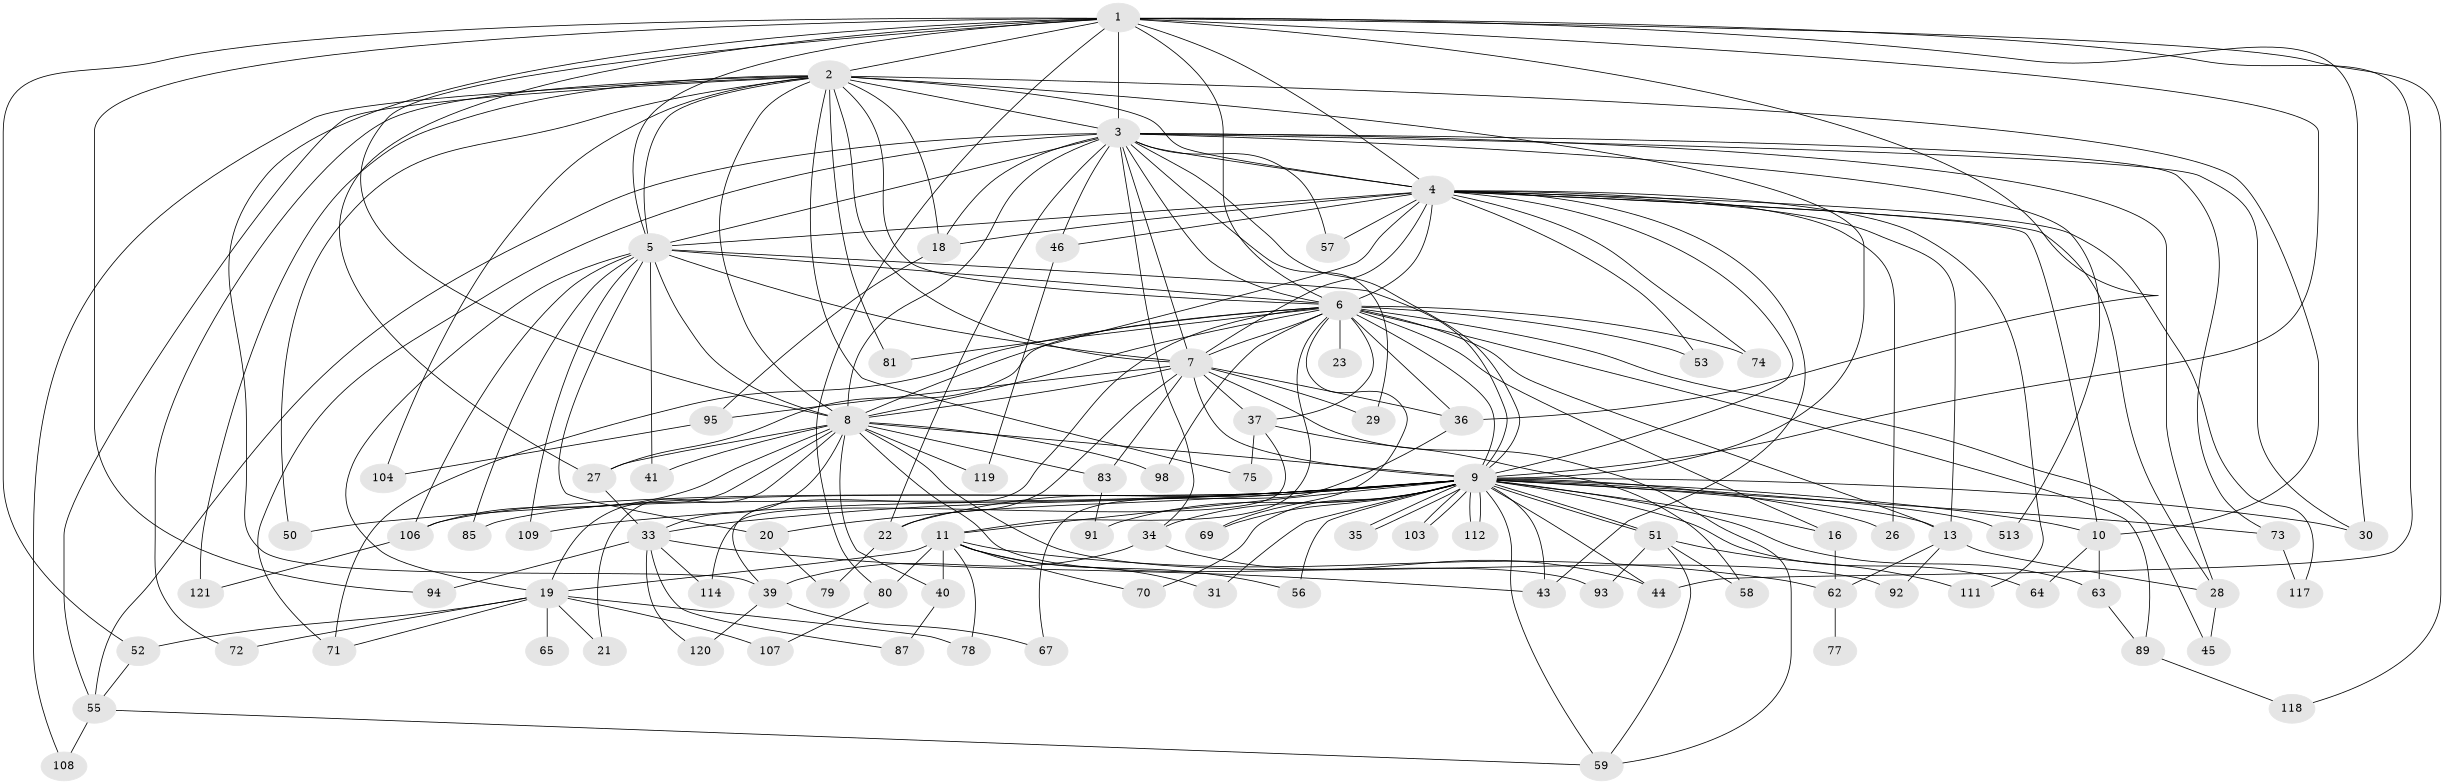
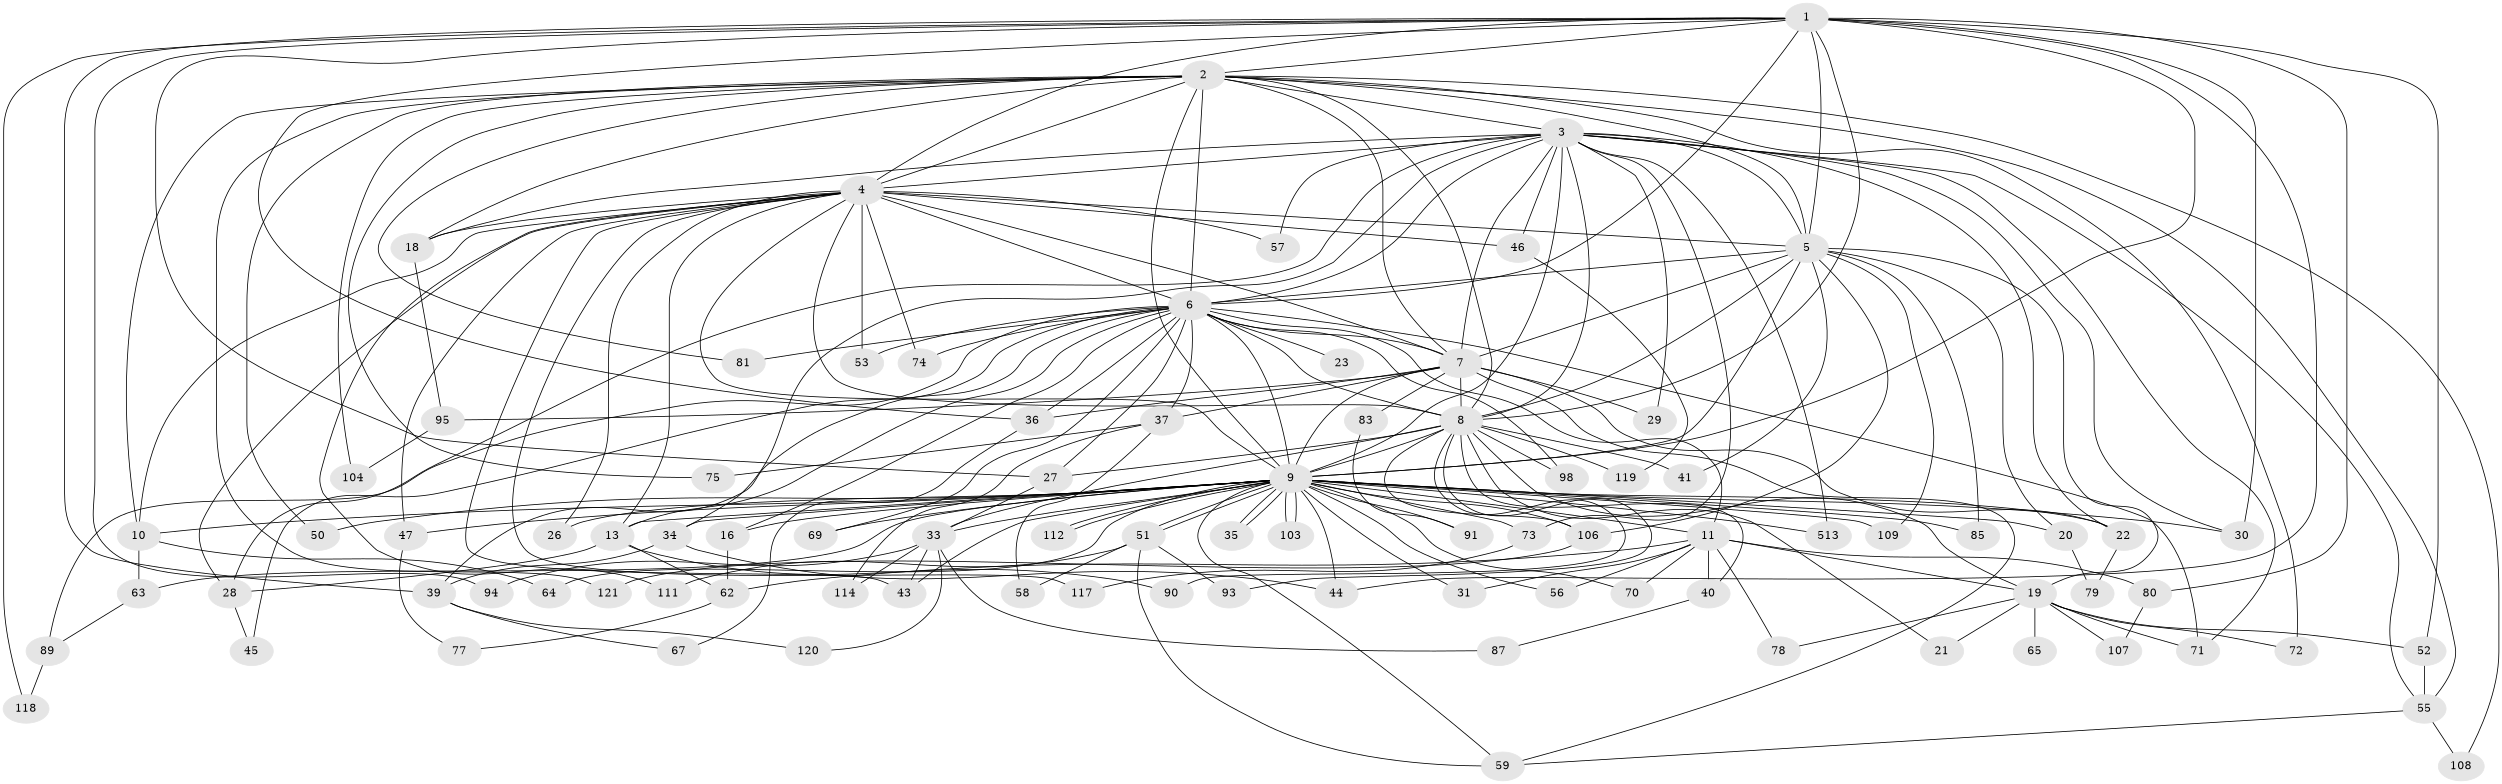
  graph {
    node [color=gray90 style=filled]
    2 [super="+25"]
    3 [super="+99"]
    4 [super="+24"]
    5 [super="+60"]
    6 [super="+10"]
    7 [super="+38"]
    8 [super="+84"]
    9 [super="+32"]
    n9 [label=10 super="+17"]
    18 [super="+92"]
    50
    55 [super="+61"]
    72
    75
    81 [super="+86"]
    104
    108
    121
    1
    27 [super="+96"]
    30 [super="+101"]
    39 [super="+105"]
    44 [super="+49"]
    52
    80
    94
    118
    36
    22 [super="+68"]
    28
    29
    34 [super="+115"]
    46
    57
    71 [super="+122"]
    73 [super="+97"]
    n37 [label=513]
    13 [super="+14"]
    26
    43 [super="+102"]
+   47
    53
    74 [super="+82"]
    111
    117
    19 [super="+42"]
    20 [super="+66"]
    41
    85
    106 [super="+110"]
    109
    11 [super="+12"]
    16 [super="+88"]
    23
    37 [super="+48"]
    45
    69
    89
    98
    59 [super="+100"]
    83
    95
    21
    33 [super="+54"]
    40
-   90 [label=92]
+   90
    93
    119
    31
    35
    51 [super="+76"]
    56
    63
    64
    70
    91
    103
    112
    120
    67
    107
    79
    62 [super="+116"]
    77
    78
    65
    114
    58
    87
    2 -- 3
    2 -- 4
    2 -- 5
    2 -- 6 [weight=2]
    2 -- 7 [weight=2]
    2 -- 8
    2 -- 9
    2 -- n9
    2 -- 18
    2 -- 50
    2 -- 55
    2 -- 72
    2 -- 75
    2 -- 81
    2 -- 104
    2 -- 108
    2 -- 121
    3 -- 4
    3 -- 5 [weight=2]
    3 -- 6 [weight=2]
    3 -- 7
    3 -- 8
    3 -- 9
    3 -- 18
    3 -- 55
    3 -- 30
    3 -- 22
    3 -- 28
    3 -- 29
    3 -- 34
    3 -- 46
    3 -- 57
    3 -- 71
    3 -- 73
    3 -- n37
    4 -- 5
    4 -- 6 [weight=3]
    4 -- 7 [weight=2]
    4 -- 8
    4 -- 9
    4 -- n9
    4 -- 18
    4 -- 28
    4 -- 46
    4 -- 57
    4 -- 13
    4 -- 26
    4 -- 43
+   4 -- 47
    4 -- 53
    4 -- 74 [weight=2]
    4 -- 111
    4 -- 117
    5 -- 6 [weight=2]
    5 -- 7
    5 -- 8
    5 -- 9 [weight=2]
    5 -- 19
    5 -- 20
    5 -- 41
    5 -- 85
    5 -- 106
    5 -- 109
    6 -- 7 [weight=2]
    6 -- 8 [weight=2]
    6 -- 9 [weight=2]
    6 -- 81 [weight=2]
    6 -- 27
    6 -- 39
    6 -- 36
    6 -- 71
    6 -- 13
    6 -- 53
    6 -- 74
    6 -- 11
    6 -- 16 [weight=2]
    6 -- 23 [weight=2]
    6 -- 37 [weight=2]
    6 -- 45
    6 -- 69
    6 -- 89
    6 -- 98
    7 -- 8
    7 -- 9
    7 -- 36
    7 -- 22
    7 -- 29
    7 -- 37
    7 -- 59
    7 -- 83
    7 -- 95
    8 -- 9
    8 -- 27
    8 -- 19
    8 -- 41
    8 -- 106
    8 -- 98
-   8 -- 83
    8 -- 21
    8 -- 33
    8 -- 40
    8 -- 90
    8 -- 93
    8 -- 119
    9 -- n9
    9 -- 50
    9 -- 30
    9 -- 44
    9 -- 22
    9 -- 34 [weight=2]
    9 -- 73 [weight=2]
    9 -- n37
    9 -- 13
    9 -- 26
    9 -- 43
+   9 -- 47
    9 -- 20 [weight=2]
    9 -- 85
    9 -- 106
    9 -- 109
    9 -- 11 [weight=2]
    9 -- 16
    9 -- 69
    9 -- 59
    9 -- 33
    9 -- 31
    9 -- 35
    9 -- 35
    9 -- 51
    9 -- 51
    9 -- 56
    9 -- 63
    9 -- 64
    9 -- 70
    9 -- 91
    9 -- 103
    9 -- 103
    9 -- 112
    9 -- 112
    n9 -- 63
    n9 -- 64
    18 -- 95
    55 -- 108
    55 -- 59
    1 -- 2
-   1 -- 3
    1 -- 4
    1 -- 5
    1 -- 6 [weight=2]
    1 -- 8
    1 -- 9
    1 -- 27
    1 -- 30
    1 -- 39
    1 -- 44
    1 -- 52
    1 -- 80
    1 -- 94
    1 -- 118
    1 -- 36
    27 -- 33
    39 -- 120
    39 -- 67
    52 -- 55
    80 -- 107
    36 -- 67
    22 -- 79
    28 -- 45
    34 -- 39
    34 -- 44
    46 -- 119
    73 -- 117
    13 -- 28
    13 -- 90
    13 -- 62
+   47 -- 77
    19 -- 72
    19 -- 52
    19 -- 71
    19 -- 21
    19 -- 107
    19 -- 78
    19 -- 65 [weight=2]
    20 -- 79
    106 -- 121
    11 -- 80
    11 -- 19
    11 -- 40
    11 -- 31
    11 -- 56
    11 -- 70
    11 -- 62
    11 -- 78
    16 -- 62
    37 -- 75
    37 -- 114
    37 -- 58
    89 -- 118
    83 -- 91
    95 -- 104
    33 -- 94
    33 -- 43
    33 -- 120
    33 -- 114
    33 -- 87
    40 -- 87
    51 -- 111
    51 -- 59
    51 -- 93
    51 -- 58
    63 -- 89
    62 -- 77
  }
